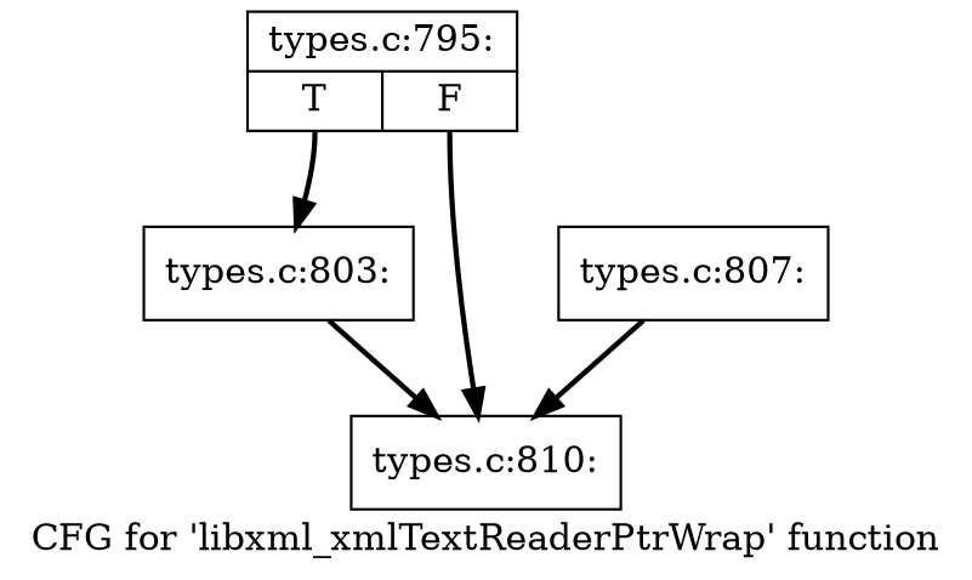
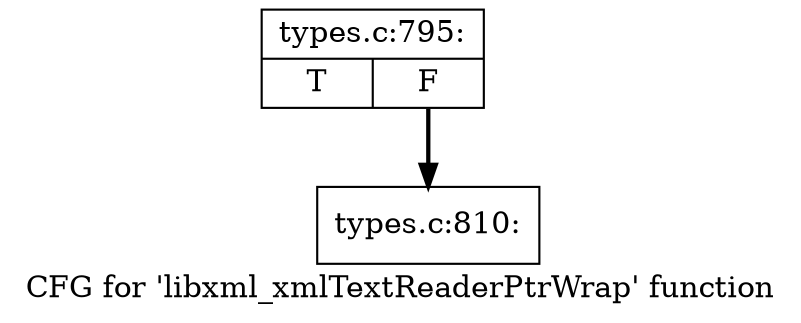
  digraph {
    label="CFG for 'libxml_xmlTextReaderPtrWrap' function"
    node [shape=record]
    edge [style=bold]
    n1 [label="{types.c:795:|{<s0>T|<s1>F}}"]
-   n2 [label="{types.c:803:}"]
    n3 [label="{types.c:810:}"]
-   n4 [label="{types.c:807:}"]
-   n1 -> n2 [tailport=s0]
    n1 -> n3 [tailport=s1]
-   n2 -> n3
-   n4 -> n3
  }
